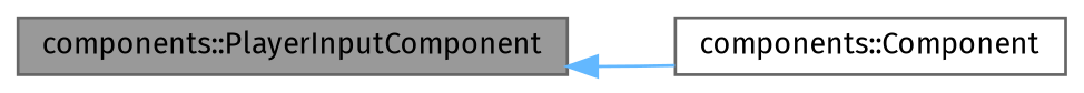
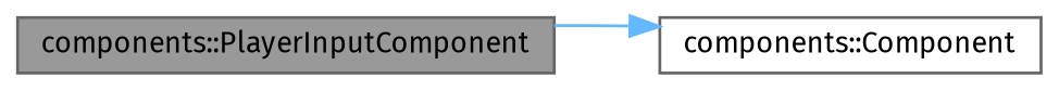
  digraph {
    rankdir=LR
    fontname="Fira Sans"
    node [color=gray40 fontname="Fira Sans" fontsize=10 shape=box style=filled]
    n1 [fillcolor=grey60 fontcolor=black height=0.2 label="components::PlayerInputComponent" width=0.4]
    n2 [fillcolor=white height=0.2 label="components::Component" width=0.4]
-   n1 -> n2 [color=steelblue1 dir=back fontname="Fira Sans" fontsize=10 labelfontname=Helvetica labelfontsize=10 style=solid]
+   n2 -> n1 [color=steelblue1 dir=back fontname="Fira Sans" fontsize=10 labelfontname=Helvetica labelfontsize=10 style=solid]
  }
